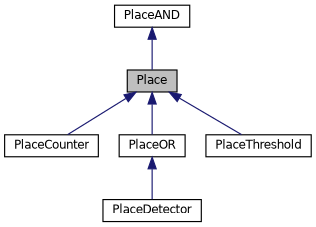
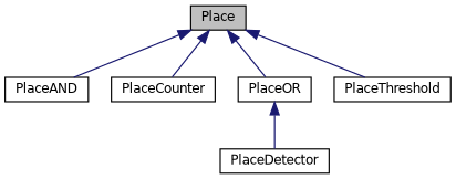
  digraph {
    node [color=black fillcolor=white fontname=Helvetica fontsize=10 shape=record style=filled]
    edge [color=midnightblue dir=back fontname=Helvetica fontsize=10 labelfontname=Helvetica labelfontsize=10 style=solid]
    n1 [fillcolor=grey75 fontcolor=black height=0.2 label=Place width=0.4]
    n2 [height=0.2 label=PlaceAND width=0.4]
    n3 [height=0.2 label=PlaceCounter width=0.4]
    n4 [height=0.2 label=PlaceOR width=0.4]
    n5 [height=0.2 label=PlaceThreshold width=0.4]
    n6 [height=0.2 label=PlaceDetector width=0.4]
-   n2 -> n1
+   n1 -> n2
    n1 -> n3
    n1 -> n4
    n1 -> n5
    n4 -> n6
  }
